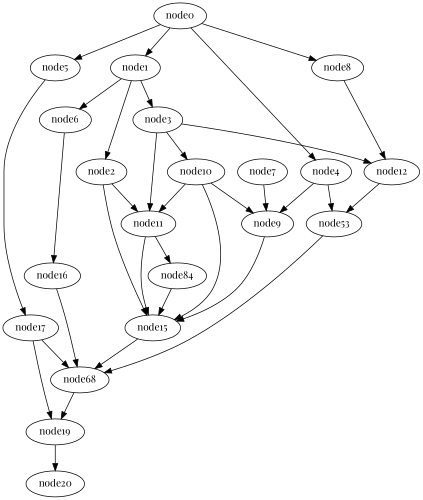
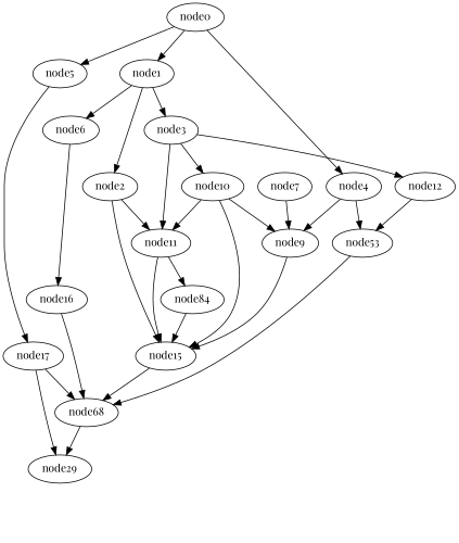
  digraph {
    fontname="Playfair Display"
    node [fontname="Playfair Display"]
    edge [fontname="Playfair Display"]
-   node19
-   node20
+   node19 [label=node29]
    n3 [label=node68]
    node17
    node16
    node15
    n7 [label=node84]
    n8 [label=node53]
    node12
    node11
    node10
    node9
-   node8
    node7
    node6
    node5
    node4
    node3
    node2
    node1
    node0
-   node19 -> node20
    n3 -> node19
    node17 -> node19
    node17 -> n3
    node16 -> n3
    node15 -> n3
    n7 -> node15
    n8 -> n3
    node12 -> n8
    node11 -> node15
    node11 -> n7
    node10 -> node15
    node10 -> node11
    node10 -> node9
    node9 -> node15
-   node8 -> node12
    node7 -> node9
    node6 -> node16
    node5 -> node17
    node4 -> n8
    node4 -> node9
    node3 -> node12
    node3 -> node11
    node3 -> node10
    node2 -> node15
    node2 -> node11
    node1 -> node6
    node1 -> node3
    node1 -> node2
-   node0 -> node8
    node0 -> node5
    node0 -> node4
    node0 -> node1
  }
